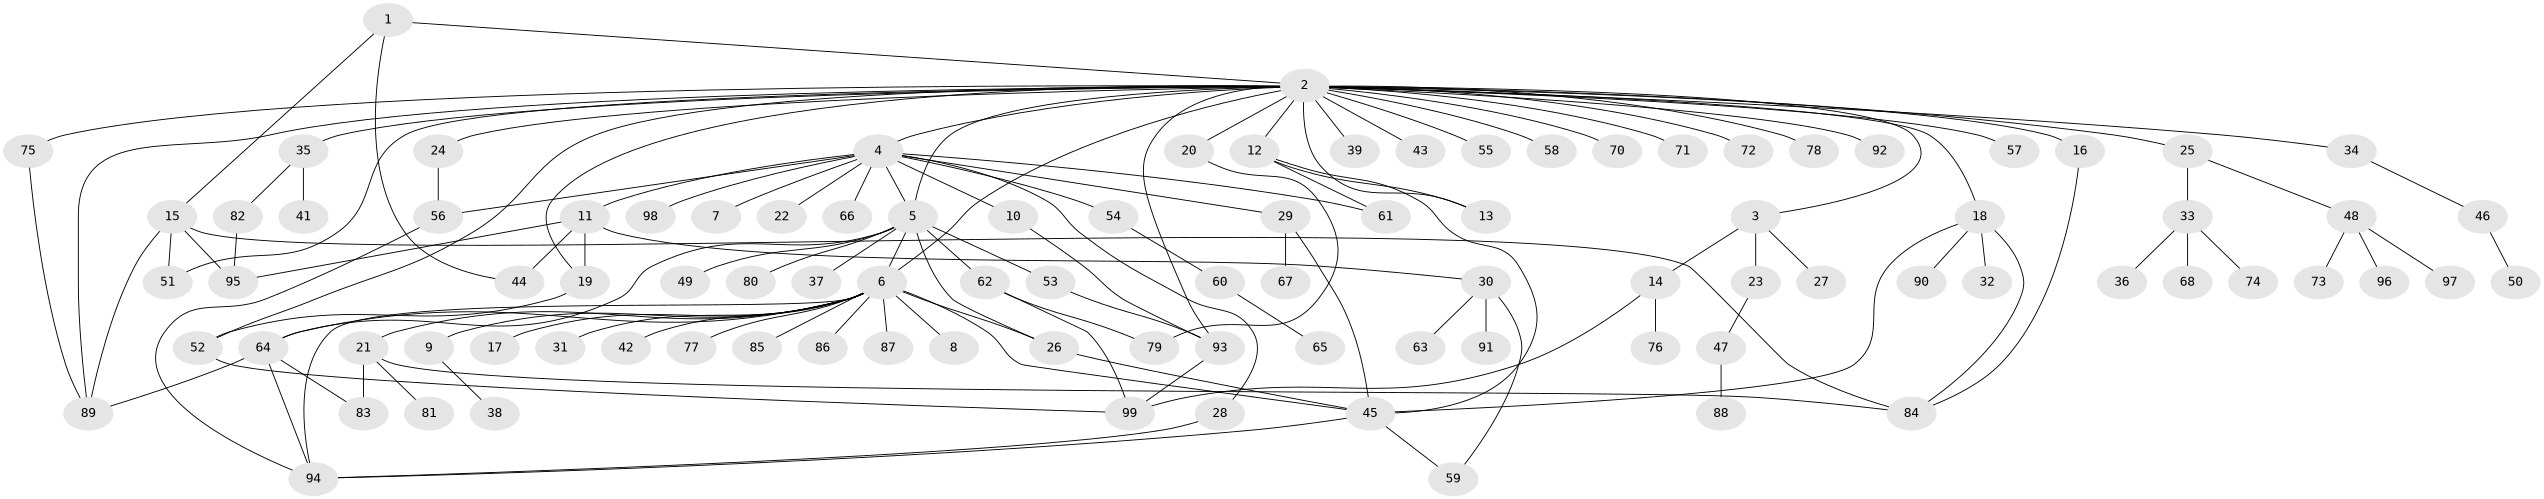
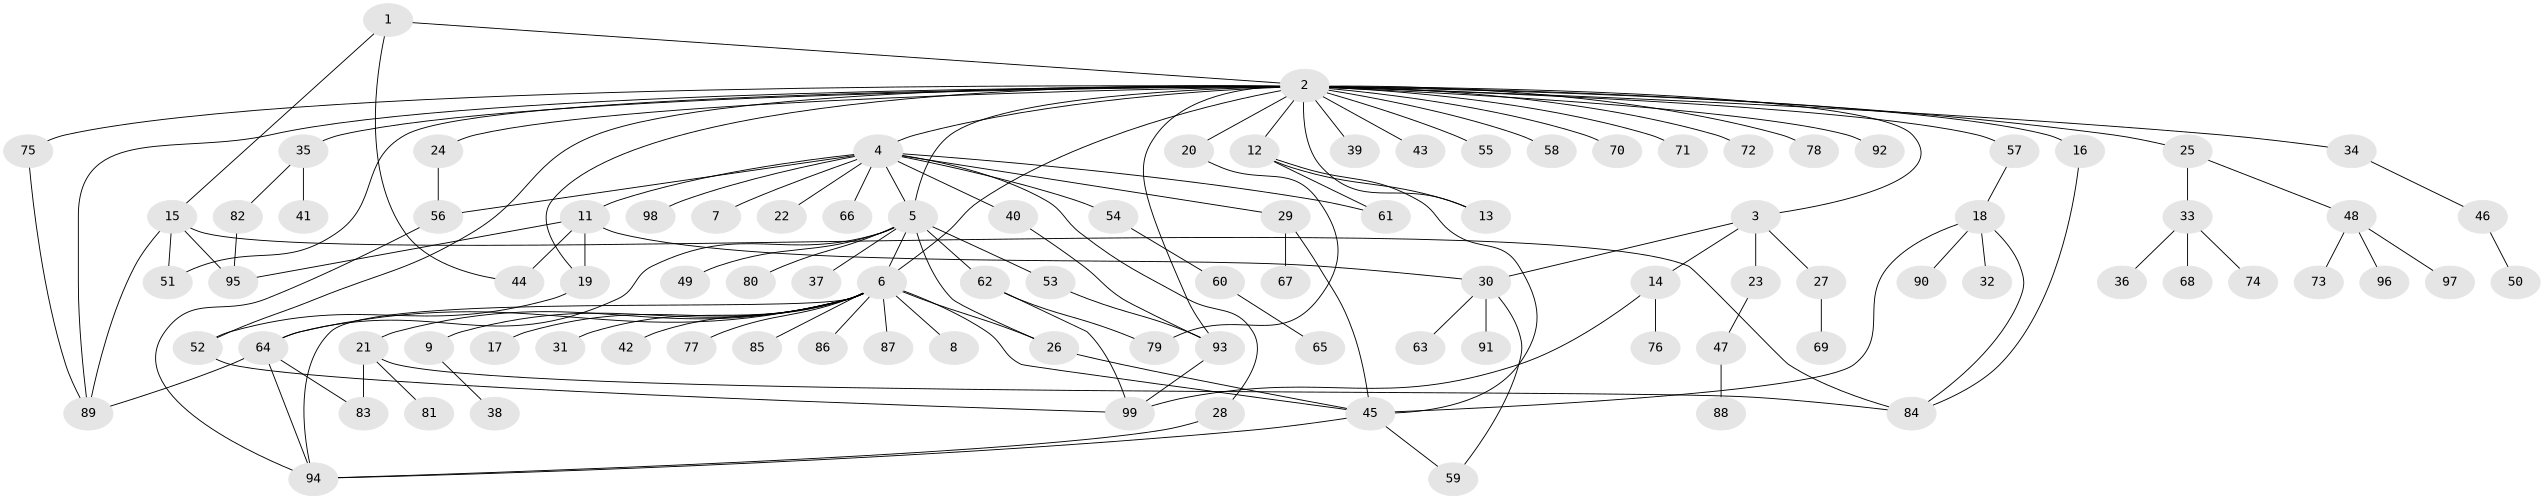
  graph {
    fontname="DejaVu Sans Mono"
    node [color=gray90 fontname="DejaVu Sans Mono" style=filled]
    edge [fontname="DejaVu Sans Mono" weight=1.0]
    1
    2
    15
    44
    3
    4
    5
    6
    12
    13
    16
    18
    19
    20
    24
    25
    34
    35
    39
    43
    51
    52
    55
    57
    58
    70
    71
    72
    75
    78
    89
    92
    93
    95
    84
    14
    23
    27
    30
    7
    11
    22
    28
    29
-   40 [label=10]
+   40
    54
    56
    61
    66
    98
    26
    37
    49
    53
    62
    64
    80
    45
    8
    9
    17
    21
    31
    42
    77
    85
    86
    87
    94
    32
    90
    79
    33
    48
    46
    41
    82
    99
    76
    47
+   69
    59
    63
    91
    67
    60
    83
    38
    81
    88
    36
    68
    74
    73
    96
    97
    50
    65
    1 -- 2
    1 -- 15
    1 -- 44
    2 -- 3
    2 -- 4
    2 -- 5
    2 -- 6
    2 -- 12
    2 -- 13 [weight=2.0]
    2 -- 16
-   2 -- 18
+   57 -- 18
    2 -- 19
    2 -- 20
    2 -- 24
    2 -- 25
    2 -- 34
    2 -- 35
    2 -- 39
    2 -- 43
    2 -- 51
    2 -- 52
    2 -- 55
    2 -- 57
    2 -- 58
    2 -- 70
    2 -- 71
    2 -- 72
    2 -- 75
    2 -- 78
    2 -- 89
    2 -- 92
    2 -- 93
    15 -- 51
    15 -- 89
    15 -- 95
    15 -- 84
    3 -- 14
    3 -- 23
    3 -- 27
+   3 -- 30
    4 -- 5
    4 -- 7
    4 -- 11
    4 -- 22
    4 -- 28
    4 -- 29
    4 -- 40
    4 -- 54
    4 -- 56
    4 -- 61
    4 -- 66
    4 -- 98
    5 -- 6
    5 -- 26
    5 -- 37
    5 -- 49
    5 -- 53
    5 -- 62
    5 -- 64
    5 -- 80
    6 -- 26
    6 -- 64
    6 -- 45
    6 -- 8
    6 -- 9
    6 -- 17
    6 -- 21
    6 -- 31
    6 -- 42
    6 -- 77
    6 -- 85
    6 -- 86
    6 -- 87
    6 -- 94
    12 -- 13 [weight=2.0]
    12 -- 61
    12 -- 45
    16 -- 84
    18 -- 84
    18 -- 45
    18 -- 32
    18 -- 90
    19 -- 52
    20 -- 79
    24 -- 56
    25 -- 33
    25 -- 48
    34 -- 46
    35 -- 41
    35 -- 82
    52 -- 99
    75 -- 89
    93 -- 99
    14 -- 99
    14 -- 76
    23 -- 47
+   27 -- 69
    30 -- 59
    30 -- 63
    30 -- 91
    11 -- 44
    11 -- 19
    11 -- 95
    11 -- 30
    28 -- 94
    29 -- 45
    29 -- 67
    40 -- 93
    54 -- 60
    56 -- 94
    26 -- 45
    53 -- 93
    62 -- 79
    62 -- 99
    64 -- 89
    64 -- 94
    64 -- 83
    45 -- 94
    45 -- 59
    9 -- 38
    21 -- 84
    21 -- 83
    21 -- 81
    33 -- 36
    33 -- 68
    33 -- 74
    48 -- 73
    48 -- 96
    48 -- 97
    46 -- 50
    82 -- 95
    47 -- 88
    60 -- 65
  }
